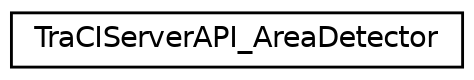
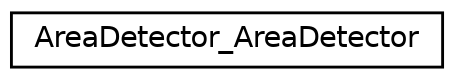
  digraph {
    rankdir=LR
-   n1 [color=black fillcolor=white fontname=Helvetica fontsize=10 height=0.2 label=TraCIServerAPI_AreaDetector shape=record style=filled width=0.4]
+   n1 [color=black fillcolor=white fontname=Helvetica fontsize=10 height=0.2 label=AreaDetector_AreaDetector shape=record style=filled width=0.4]
  }
